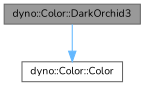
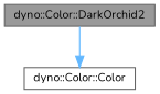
  digraph {
    rankdir=TB
    fontname=Nunito
    node [fontname=Nunito fontsize=10 shape=box style=filled]
-   n1 [color=gray40 fillcolor=grey60 fontcolor=black height=0.2 label="dyno::Color::DarkOrchid3" width=0.4]
+   n1 [color=gray40 fillcolor=grey60 fontcolor=black height=0.2 label="dyno::Color::DarkOrchid2" width=0.4]
    n2 [color=grey40 fillcolor=white height=0.2 label="dyno::Color::Color" width=0.4]
    n1 -> n2 [color=steelblue1 fontname=Nunito fontsize=10 labelfontname=Helvetica labelfontsize=10 style=solid]
  }
